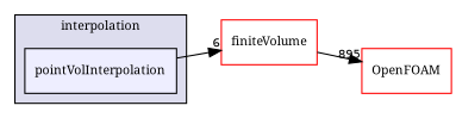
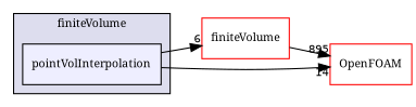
  digraph {
    compound=true
    fontname="Noto Serif"
    rankdir=LR
    node [fontname="Noto Serif" fontsize=10 shape=box color=red]
    edge [fontname="Noto Serif" labeldistance=1.5 labelfontname=Helvetica labelfontsize=10]
    n1 [fillcolor="#eeeeff" label=pointVolInterpolation pencolor=black style=filled color=""]
    n2 [label=finiteVolume]
    n3 [label=OpenFOAM]
    subgraph cluster_1 {
      bgcolor="#ddddee"
      fontsize=10
-     label=interpolation
+     label=finiteVolume
      pencolor=black
      n1
    }
    n1 -> n2 [headlabel=6]
+   n1 -> n3 [headlabel=14]
    n2 -> n3 [headlabel=895]
  }
